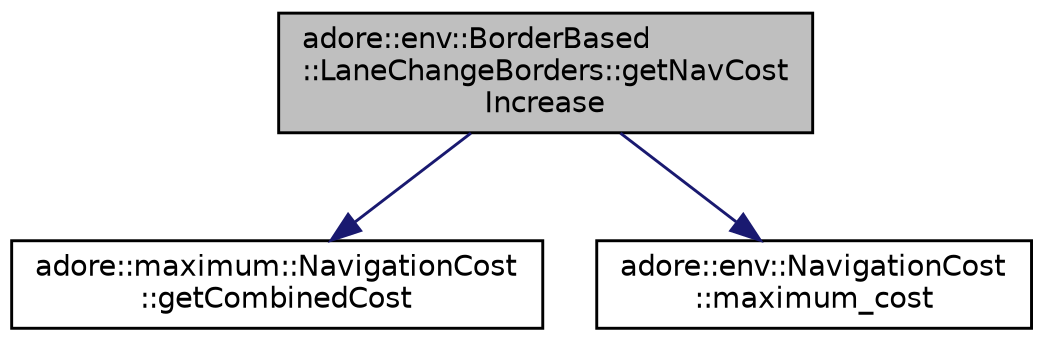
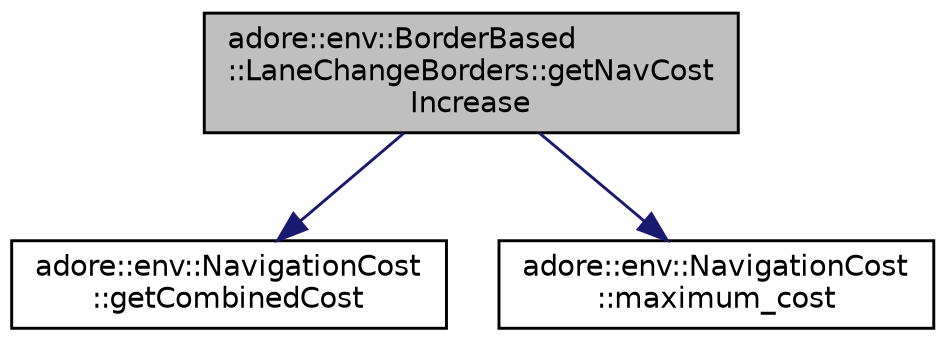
  digraph {
    rankdir=TB
    node [color=black fillcolor=white fontname=Helvetica fontsize=10 shape=record style=filled]
    edge [color=midnightblue fontname=Helvetica fontsize=10 labelfontname=Helvetica labelfontsize=10 style=solid]
    n1 [fillcolor=grey75 fontcolor=black height=0.2 label="adore::env::BorderBased\l::LaneChangeBorders::getNavCost\lIncrease" width=0.4]
-   n2 [height=0.2 label="adore::maximum::NavigationCost\l::getCombinedCost" width=0.4]
+   n2 [height=0.2 label="adore::env::NavigationCost\l::getCombinedCost" width=0.4]
    n3 [height=0.2 label="adore::env::NavigationCost\l::maximum_cost" width=0.4]
    n1 -> n2
    n1 -> n3
  }
